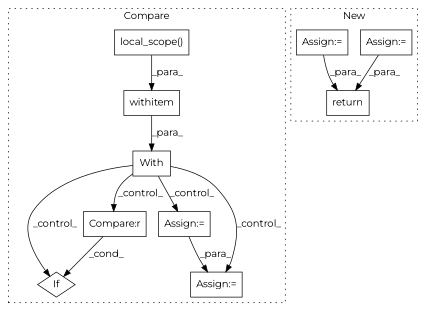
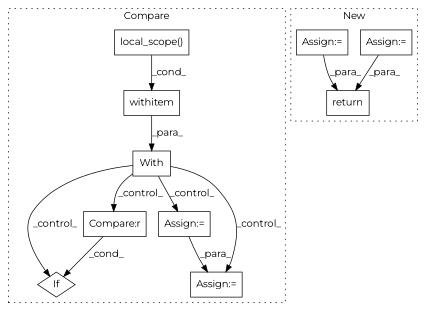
  digraph {
    fontname=Montserrat
    node [a=68 fontname=Montserrat l=3 s=4237 shape=box]
    edge [fontname=Montserrat]
    n1 [a=75 l=19 label="local_scope()"]
    n2 [a=96 label=If s=5111 shape=diamond]
    n3 [a=39 l="5,31" label=With s="4232,4242"]
    n4 [a=40 l=23 label="Compare:r" s=5114]
    n5 [a=49 l=5 label=withitem]
    n6 [label="Assign:=" s=4929]
    n7 [label="Assign:=" s=5521]
    n8 [a=93 l=7 label=return s=5886]
    n9 [label="Assign:=" s=5374]
    n10 [label="Assign:=" s=5058]
    subgraph cluster_1 {
      label=Compare
      style=dotted
      n1
      n2
      n3
      n4
      n5
      n6
      n7
    }
    subgraph cluster_2 {
      label=New
      style=dotted
      n8
      n9
      n10
    }
-   n1 -> n5 [label=_para_]
+   n1 -> n5 [label=_cond_]
    n3 -> n2 [label=_control_]
    n3 -> n4 [label=_control_]
    n3 -> n6 [label=_control_]
    n3 -> n7 [label=_control_]
    n4 -> n2 [label=_cond_]
    n5 -> n3 [label=_para_]
    n6 -> n7 [label=_para_]
    n9 -> n8 [label=_para_]
    n10 -> n8 [label=_para_]
  }
